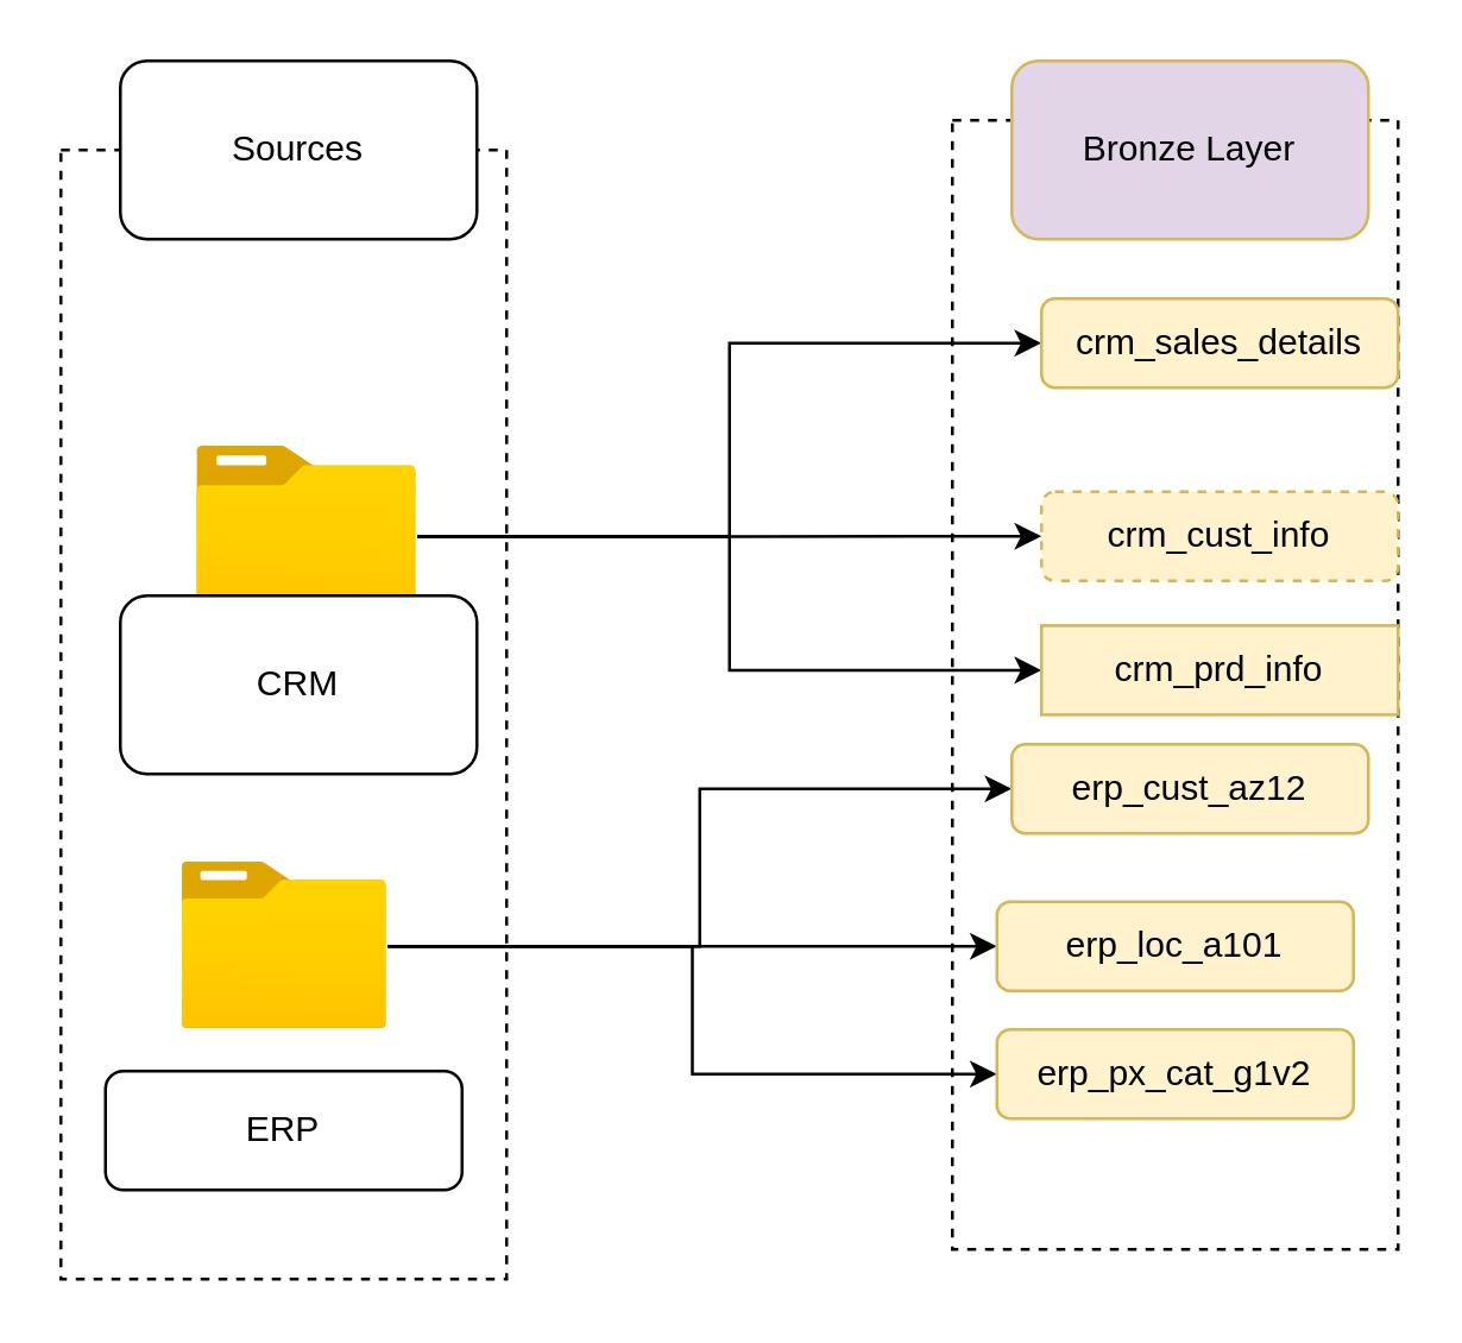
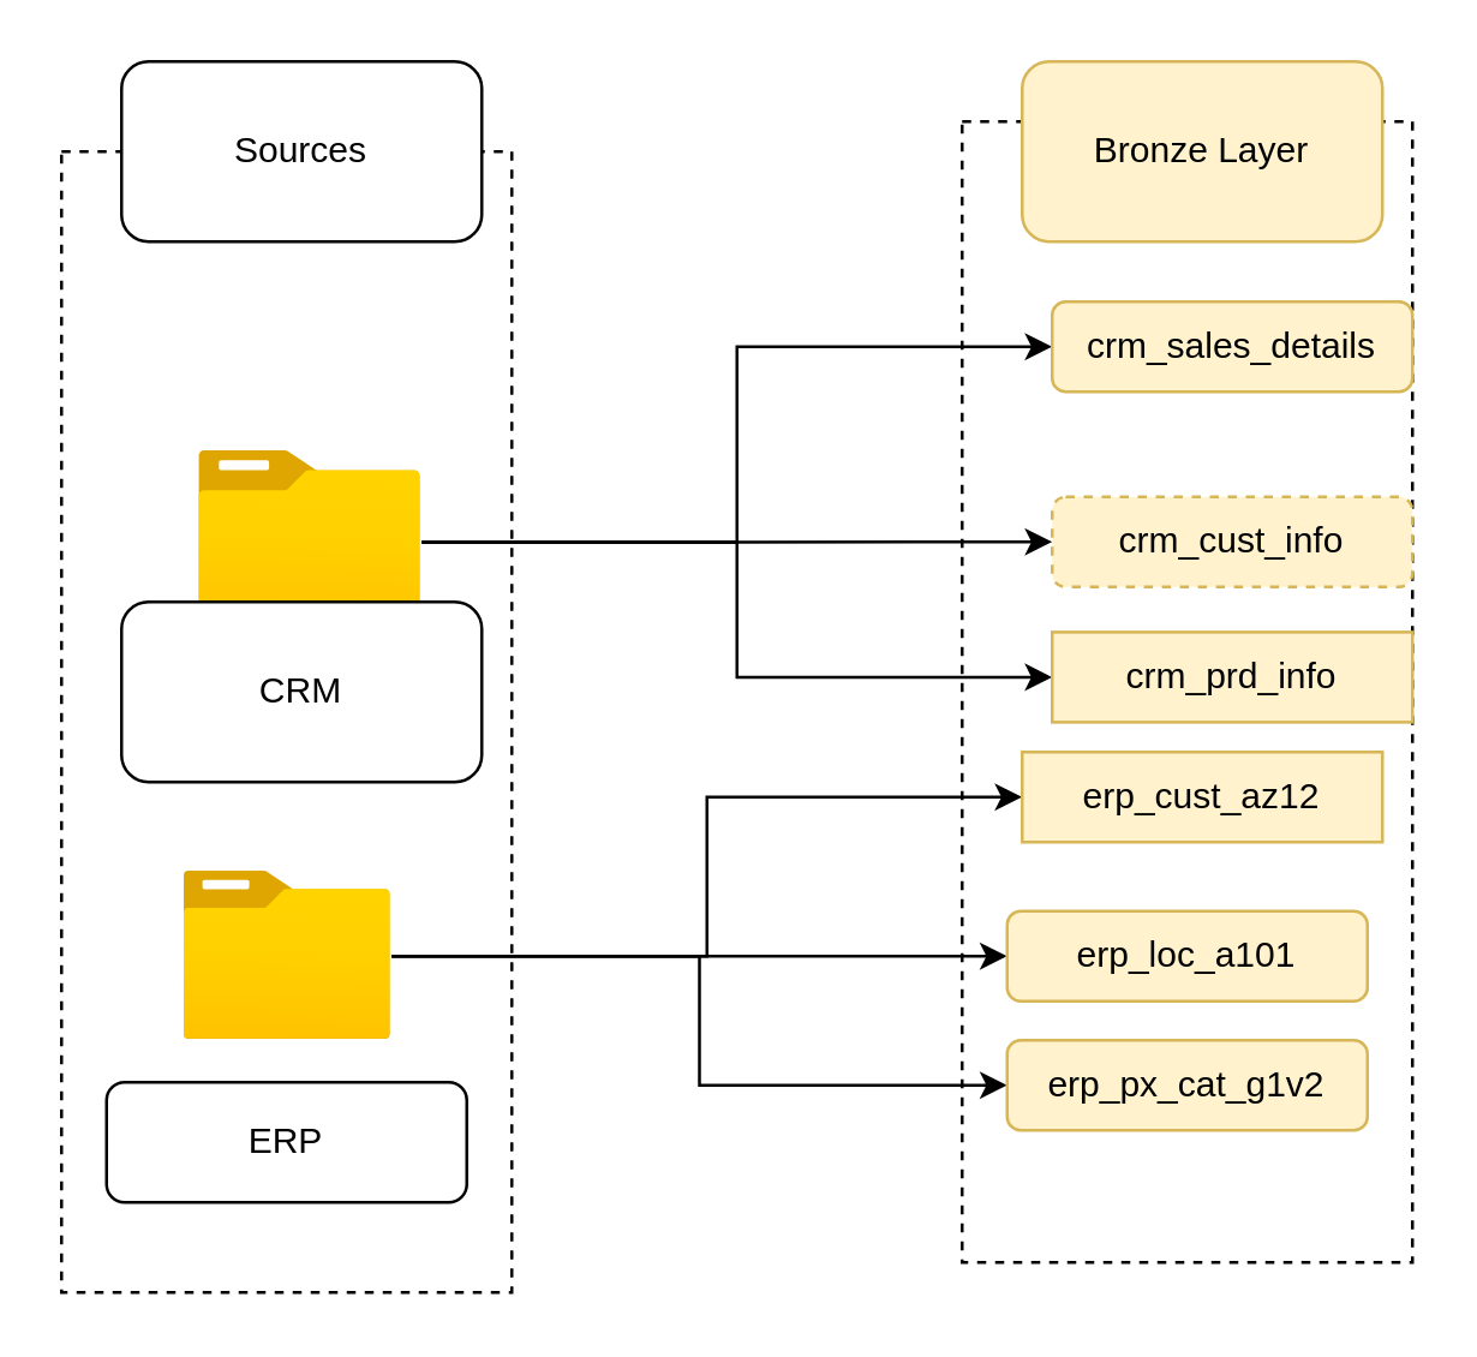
  <mxCell id="0" />
  <mxCell id="1" parent="0" />
  <mxCell id="2" value="" style="rounded=0;whiteSpace=wrap;html=1;dashed=1;fillColor=none;" vertex="1" parent="1"><mxGeometry x="20" y="50" width="150" height="380" as="geometry" /></mxCell>
  <mxCell id="3" value="Sources" style="rounded=1;whiteSpace=wrap;html=1;" vertex="1" parent="1"><mxGeometry x="40" y="20" width="120" height="60" as="geometry" /></mxCell>
  <mxCell id="4" style="edgeStyle=orthogonalEdgeStyle;rounded=0;orthogonalLoop=1;jettySize=auto;html=1;entryX=0;entryY=0.5;entryDx=0;entryDy=0;" edge="1" parent="1" source="7" target="16"><mxGeometry relative="1" as="geometry" /></mxCell>
  <mxCell id="5" style="edgeStyle=orthogonalEdgeStyle;rounded=0;orthogonalLoop=1;jettySize=auto;html=1;" edge="1" parent="1" source="7" target="17"><mxGeometry relative="1" as="geometry" /></mxCell>
  <mxCell id="6" style="edgeStyle=orthogonalEdgeStyle;rounded=0;orthogonalLoop=1;jettySize=auto;html=1;entryX=0;entryY=0.5;entryDx=0;entryDy=0;" edge="1" parent="1" source="7" target="18"><mxGeometry relative="1" as="geometry" /></mxCell>
  <mxCell id="7" value="" style="image;aspect=fixed;html=1;points=[];align=center;fontSize=12;image=img/lib/azure2/general/Folder_Blank.svg;" vertex="1" parent="1"><mxGeometry x="66" y="150" width="74" height="60.06" as="geometry" /></mxCell>
  <mxCell id="8" style="edgeStyle=orthogonalEdgeStyle;rounded=0;orthogonalLoop=1;jettySize=auto;html=1;entryX=0;entryY=0.5;entryDx=0;entryDy=0;" edge="1" parent="1" source="11" target="19"><mxGeometry relative="1" as="geometry" /></mxCell>
  <mxCell id="9" style="edgeStyle=orthogonalEdgeStyle;rounded=0;orthogonalLoop=1;jettySize=auto;html=1;entryX=0;entryY=0.5;entryDx=0;entryDy=0;" edge="1" parent="1" source="11" target="20"><mxGeometry relative="1" as="geometry" /></mxCell>
  <mxCell id="10" style="edgeStyle=orthogonalEdgeStyle;rounded=0;orthogonalLoop=1;jettySize=auto;html=1;entryX=0;entryY=0.5;entryDx=0;entryDy=0;" edge="1" parent="1" source="11" target="21"><mxGeometry relative="1" as="geometry" /></mxCell>
  <mxCell id="11" value="" style="image;aspect=fixed;html=1;points=[];align=center;fontSize=12;image=img/lib/azure2/general/Folder_Blank.svg;" vertex="1" parent="1"><mxGeometry x="61" y="290" width="69" height="56.0" as="geometry" /></mxCell>
  <mxCell id="12" value="CRM" style="rounded=1;whiteSpace=wrap;html=1;" vertex="1" parent="1"><mxGeometry x="40" y="200" width="120" height="60" as="geometry" /></mxCell>
  <mxCell id="13" value="ERP" style="rounded=1;whiteSpace=wrap;html=1;" vertex="1" parent="1"><mxGeometry x="35" y="360" width="120" height="40" as="geometry" /></mxCell>
  <mxCell id="14" value="" style="rounded=0;whiteSpace=wrap;html=1;dashed=1;fillColor=none;" vertex="1" parent="1"><mxGeometry x="320" y="40" width="150" height="380" as="geometry" /></mxCell>
- <mxCell id="15" value="Bronze Layer" style="rounded=1;whiteSpace=wrap;html=1;fillColor=#e1d5e7;strokeColor=#d6b656;" vertex="1" parent="1"><mxGeometry x="340" y="20" width="120" height="60" as="geometry" /></mxCell>
+ <mxCell id="15" value="Bronze Layer" style="rounded=1;whiteSpace=wrap;html=1;fillColor=#fff2cc;strokeColor=#d6b656;" vertex="1" parent="1"><mxGeometry x="340" y="20" width="120" height="60" as="geometry" /></mxCell>
  <mxCell id="16" value="crm_sales_details" style="rounded=1;whiteSpace=wrap;html=1;fillColor=#fff2cc;strokeColor=#d6b656;" vertex="1" parent="1"><mxGeometry x="350" y="100" width="120" height="30" as="geometry" /></mxCell>
  <mxCell id="17" value="crm_cust_info" style="rounded=1;whiteSpace=wrap;html=1;fillColor=#fff2cc;strokeColor=#d6b656;dashed=1;" vertex="1" parent="1"><mxGeometry x="350" y="165.03" width="120" height="30" as="geometry" /></mxCell>
  <mxCell id="18" value="crm_prd_info" style="whiteSpace=wrap;html=1;fillColor=#fff2cc;strokeColor=#d6b656;rounded=0;" vertex="1" parent="1"><mxGeometry x="350" y="210.06" width="120" height="30" as="geometry" /></mxCell>
- <mxCell id="19" value="erp_cust_az12" style="rounded=1;whiteSpace=wrap;html=1;fillColor=#fff2cc;strokeColor=#d6b656;" vertex="1" parent="1"><mxGeometry x="340" y="250" width="120" height="30" as="geometry" /></mxCell>
+ <mxCell id="19" value="erp_cust_az12" style="whiteSpace=wrap;html=1;fillColor=#fff2cc;strokeColor=#d6b656;rounded=0;" vertex="1" parent="1"><mxGeometry x="340" y="250" width="120" height="30" as="geometry" /></mxCell>
  <mxCell id="20" value="erp_loc_a101" style="rounded=1;whiteSpace=wrap;html=1;fillColor=#fff2cc;strokeColor=#d6b656;" vertex="1" parent="1"><mxGeometry x="335" y="303" width="120" height="30" as="geometry" /></mxCell>
  <mxCell id="21" value="erp_px_cat_g1v2" style="rounded=1;whiteSpace=wrap;html=1;fillColor=#fff2cc;strokeColor=#d6b656;" vertex="1" parent="1"><mxGeometry x="335" y="346" width="120" height="30" as="geometry" /></mxCell>
